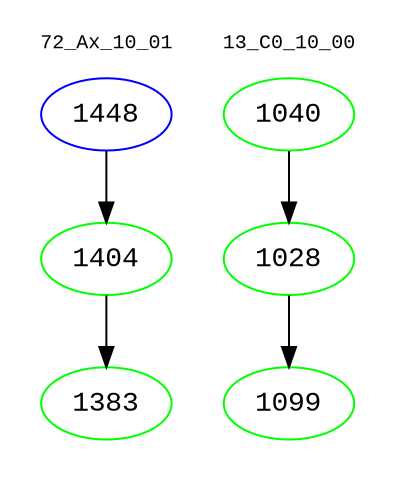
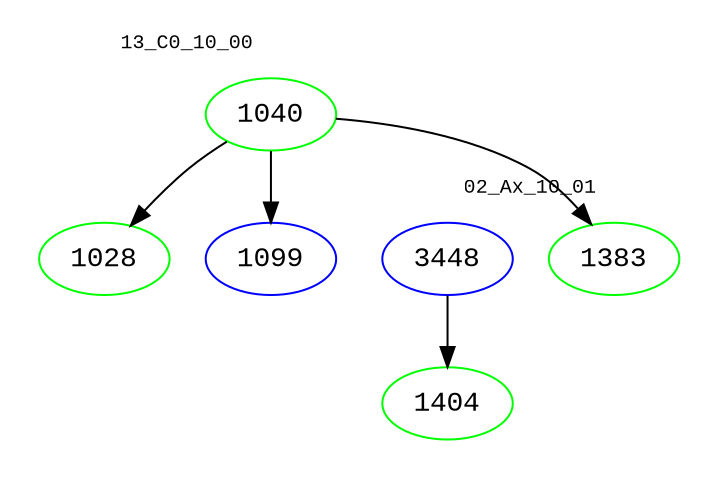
  digraph {
    fontname="Liberation Mono"
    node [color=green fontname="Liberation Mono"]
    edge [color=black fontname="Liberation Mono"]
    n1 [label=1404]
    n2 [label=1383]
-   n3 [color=blue label=1448]
+   n3 [color=blue label=3448]
    n4 [label=1040]
    n5 [label=1028]
-   n6 [label=1099]
+   n6 [color=blue label=1099]
    subgraph cluster_1 {
      color=white
      fontsize=10
-     label="72_Ax_10_01"
+     label="02_Ax_10_01"
      n1
      n2
      n3
    }
    subgraph cluster_2 {
      color=white
      fontsize=10
      label="13_C0_10_00"
      n4
      n5
      n6
    }
-   n1 -> n2
+   n4 -> n2
    n3 -> n1
    n4 -> n5
-   n5 -> n6
+   n4 -> n6
  }
